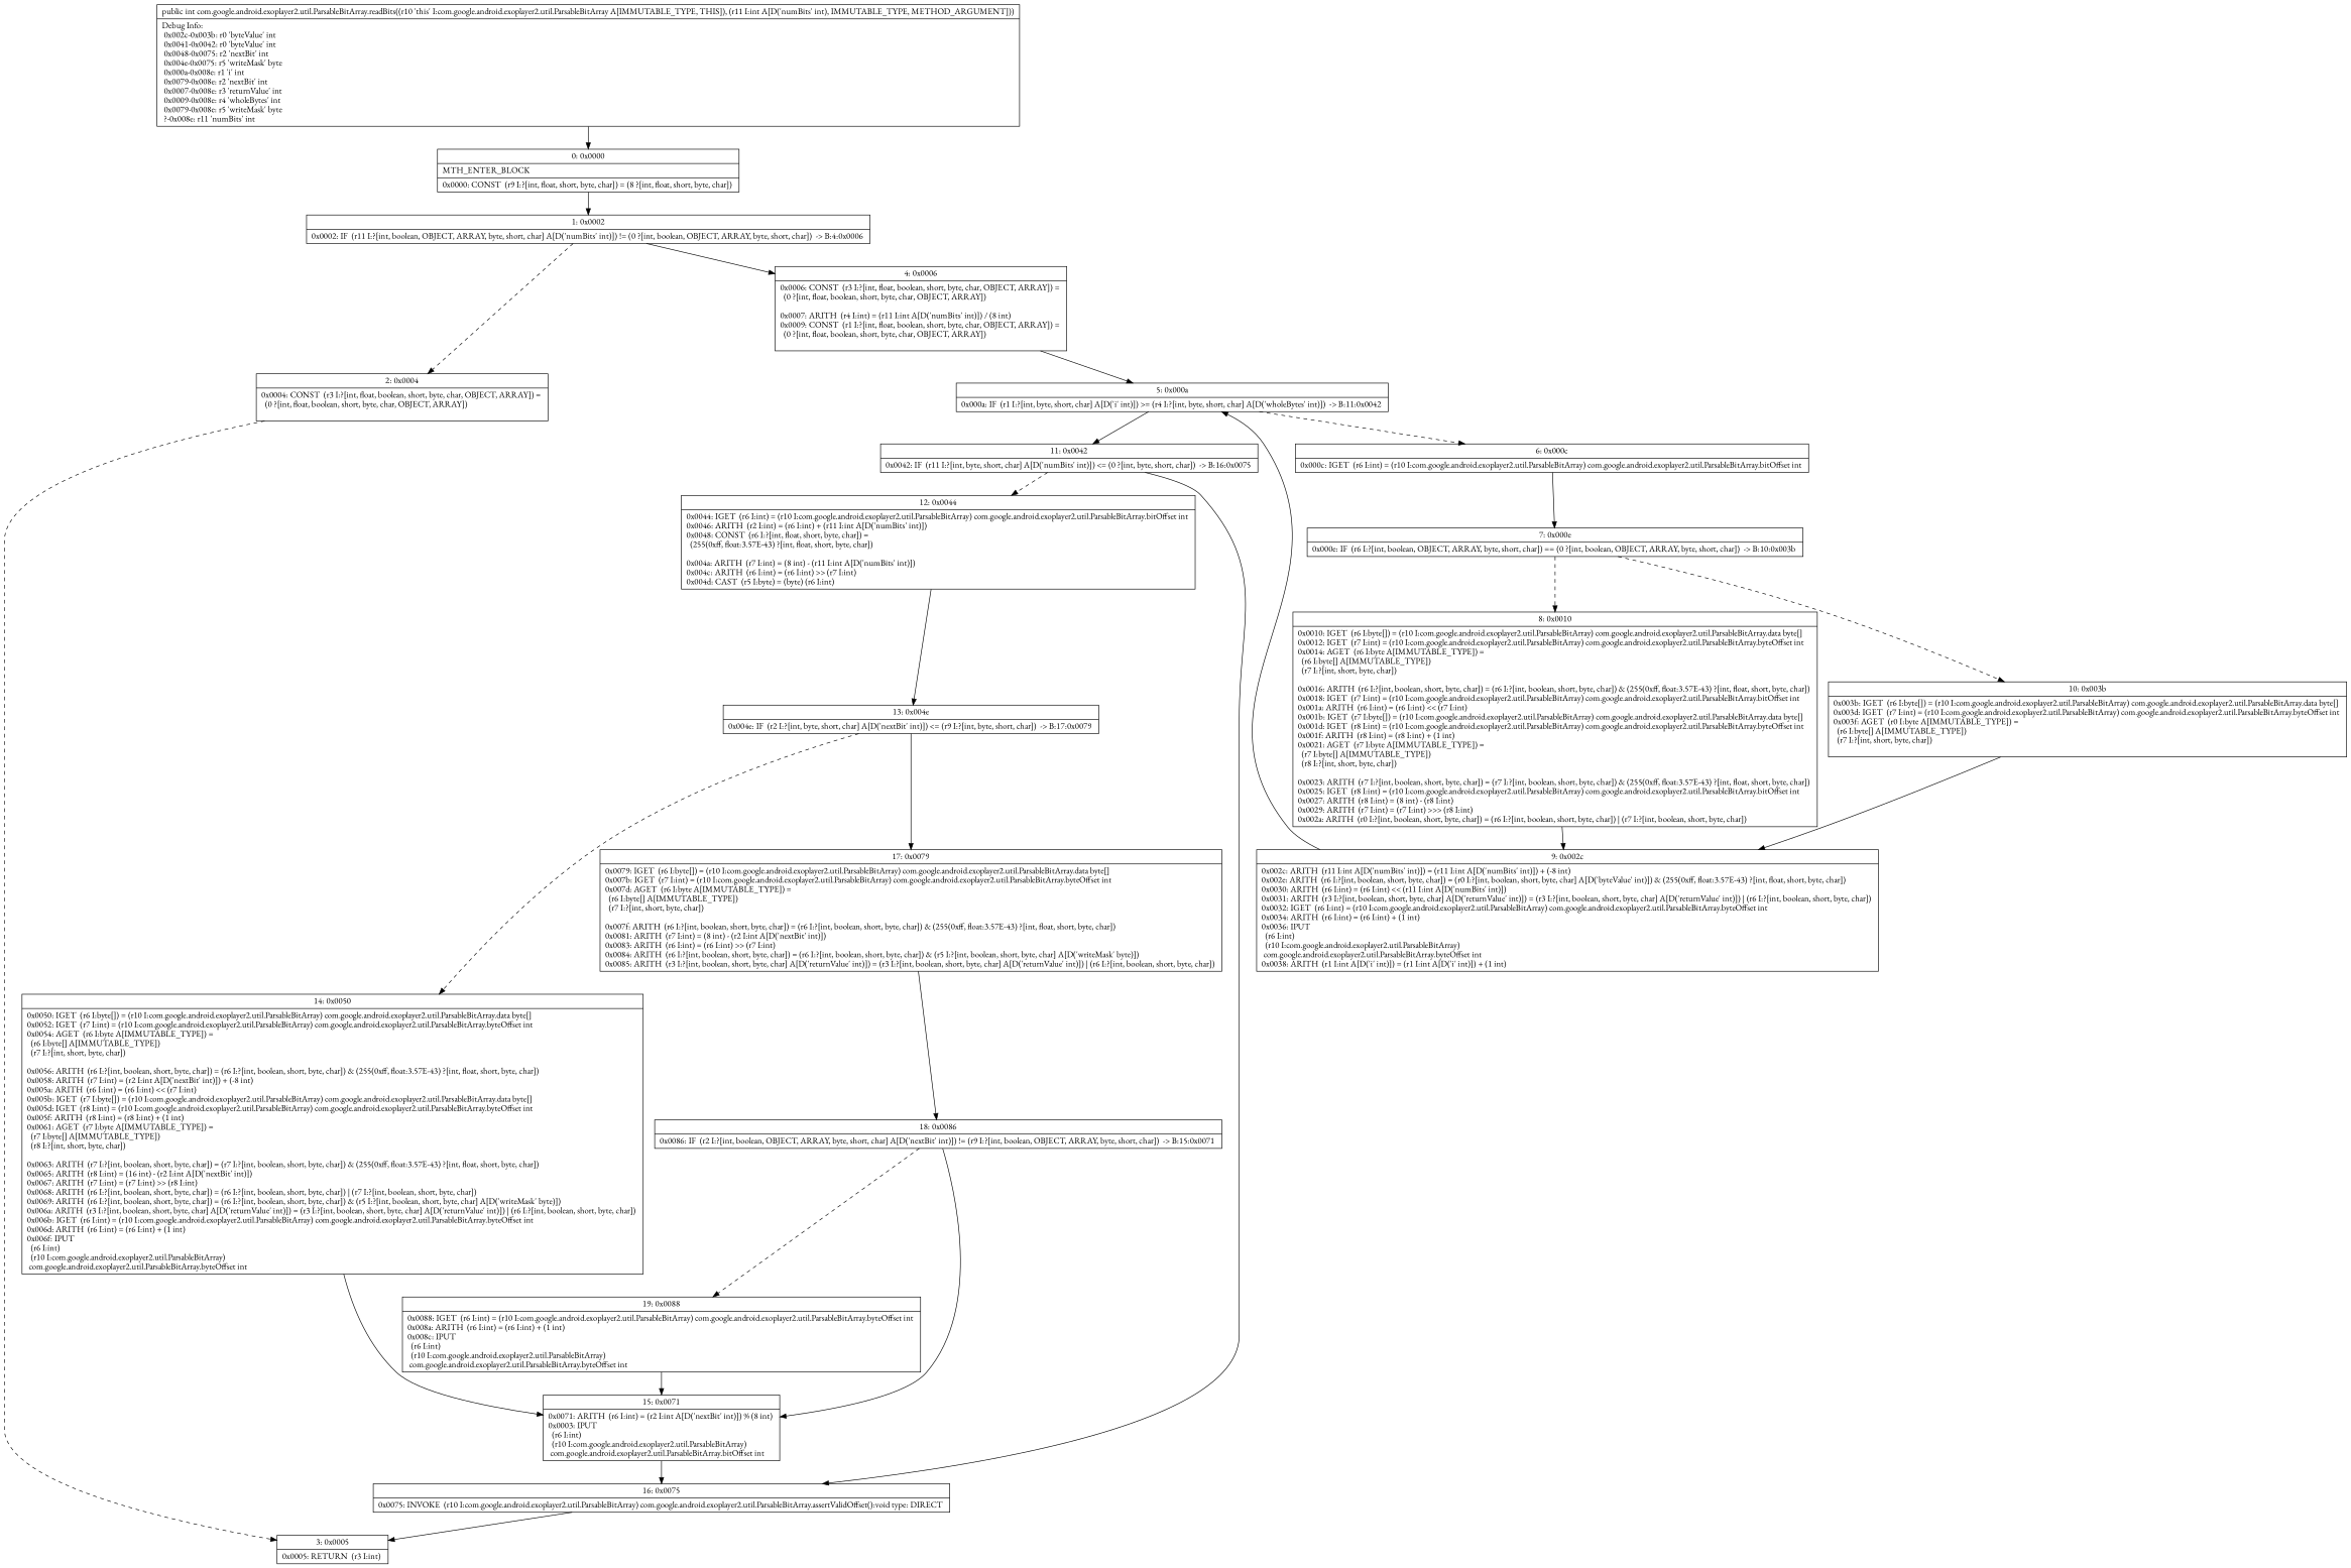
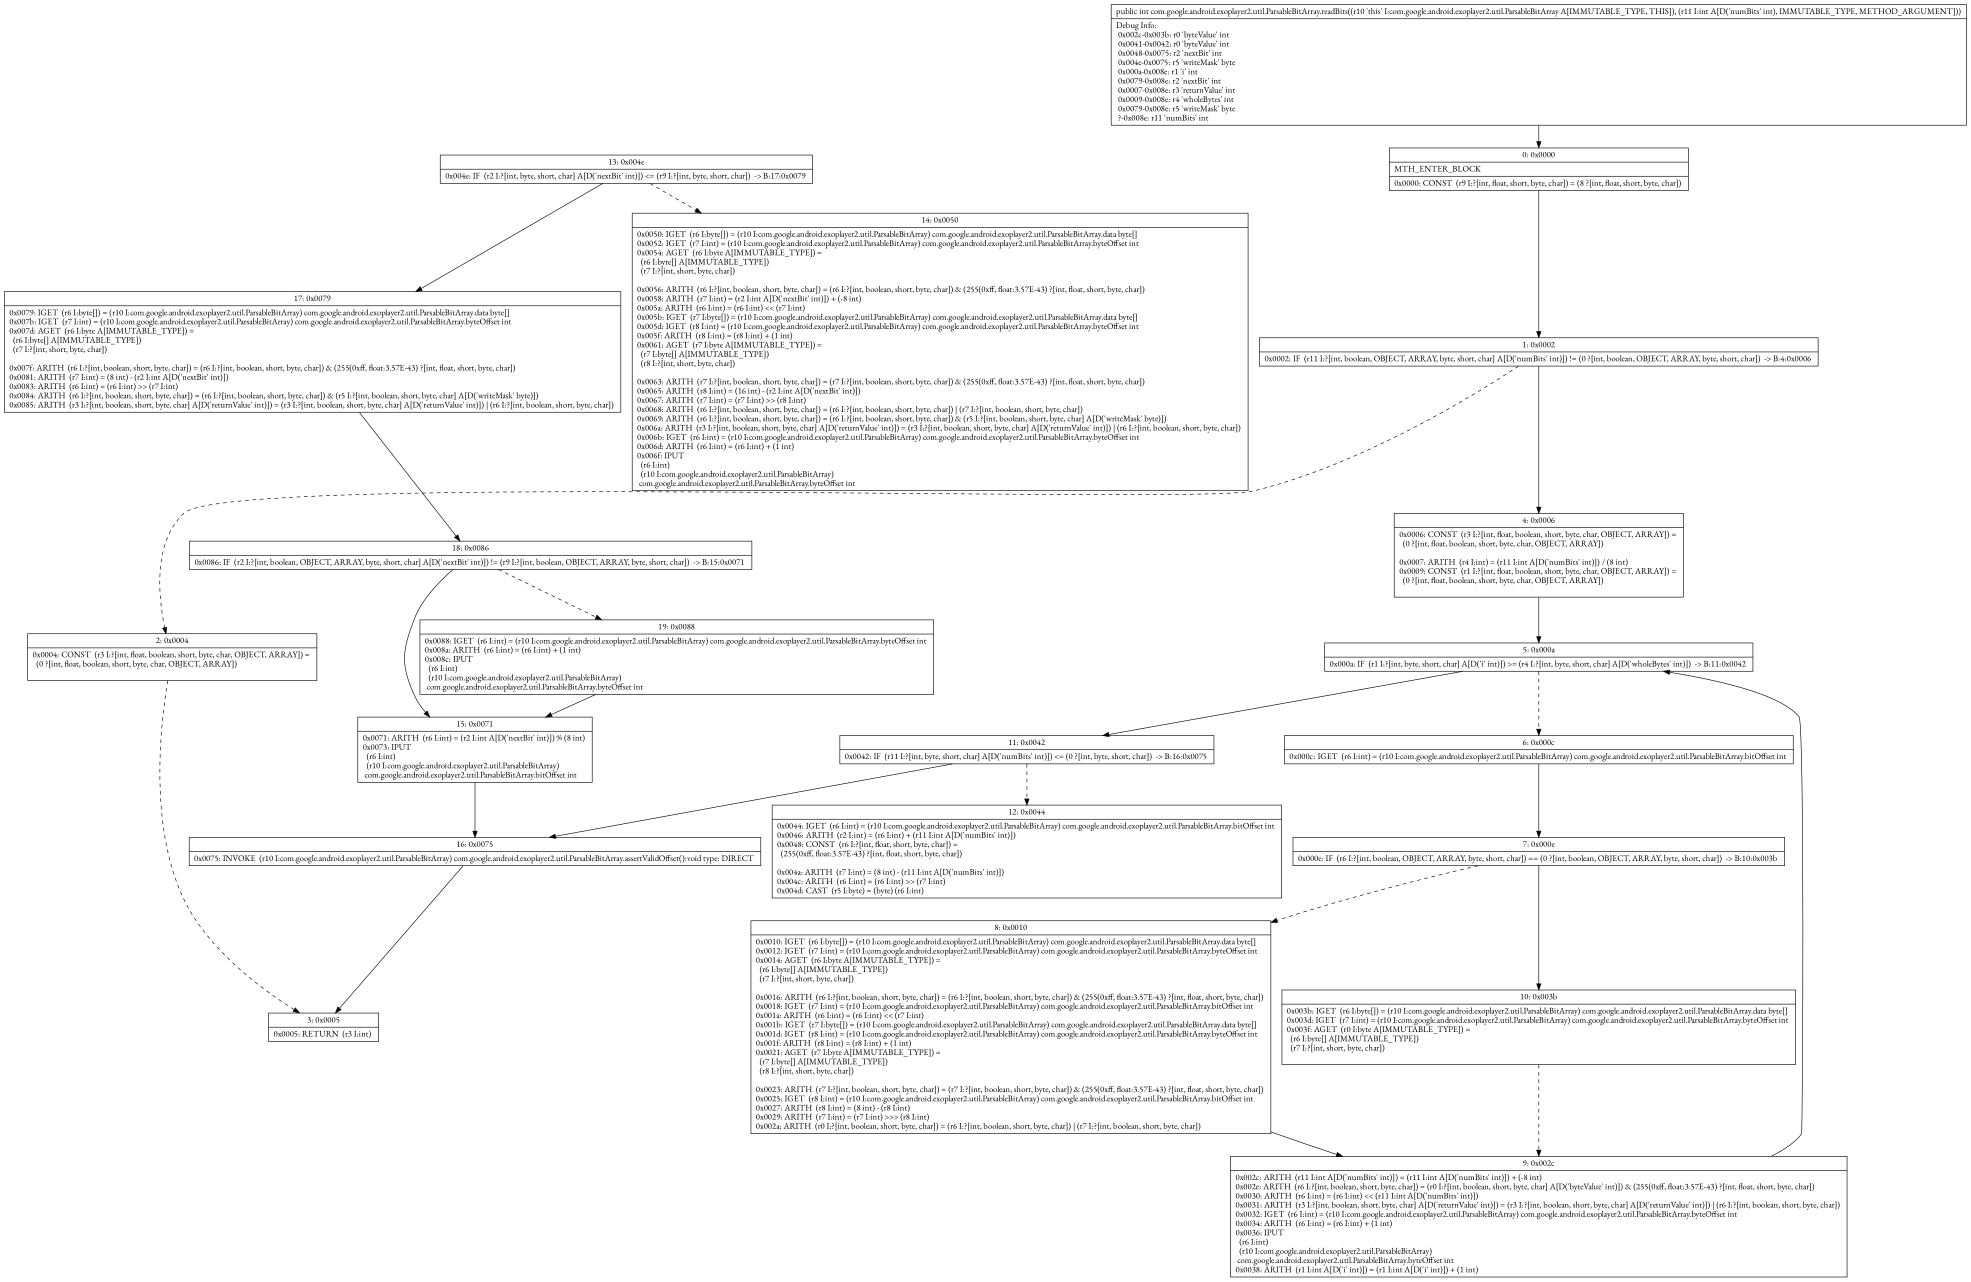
  digraph {
    fontname="EB Garamond"
    node [fontname="EB Garamond" shape=record]
    edge [fontname="EB Garamond"]
    n1 [label="{0\:\ 0x0000|MTH_ENTER_BLOCK\l|0x0000: CONST  (r9 I:?[int, float, short, byte, char]) = (8 ?[int, float, short, byte, char]) \l}"]
    n2 [label="{1\:\ 0x0002|0x0002: IF  (r11 I:?[int, boolean, OBJECT, ARRAY, byte, short, char] A[D('numBits' int)]) != (0 ?[int, boolean, OBJECT, ARRAY, byte, short, char])  \-\> B:4:0x0006 \l}"]
    n3 [label="{2\:\ 0x0004|0x0004: CONST  (r3 I:?[int, float, boolean, short, byte, char, OBJECT, ARRAY]) = \l  (0 ?[int, float, boolean, short, byte, char, OBJECT, ARRAY])\l \l}"]
    n4 [label="{4\:\ 0x0006|0x0006: CONST  (r3 I:?[int, float, boolean, short, byte, char, OBJECT, ARRAY]) = \l  (0 ?[int, float, boolean, short, byte, char, OBJECT, ARRAY])\l \l0x0007: ARITH  (r4 I:int) = (r11 I:int A[D('numBits' int)]) \/ (8 int) \l0x0009: CONST  (r1 I:?[int, float, boolean, short, byte, char, OBJECT, ARRAY]) = \l  (0 ?[int, float, boolean, short, byte, char, OBJECT, ARRAY])\l \l}"]
    n5 [label="{3\:\ 0x0005|0x0005: RETURN  (r3 I:int) \l}"]
    n6 [label="{5\:\ 0x000a|0x000a: IF  (r1 I:?[int, byte, short, char] A[D('i' int)]) \>= (r4 I:?[int, byte, short, char] A[D('wholeBytes' int)])  \-\> B:11:0x0042 \l}"]
    n7 [label="{6\:\ 0x000c|0x000c: IGET  (r6 I:int) = (r10 I:com.google.android.exoplayer2.util.ParsableBitArray) com.google.android.exoplayer2.util.ParsableBitArray.bitOffset int \l}"]
    n8 [label="{11\:\ 0x0042|0x0042: IF  (r11 I:?[int, byte, short, char] A[D('numBits' int)]) \<= (0 ?[int, byte, short, char])  \-\> B:16:0x0075 \l}"]
    n9 [label="{7\:\ 0x000e|0x000e: IF  (r6 I:?[int, boolean, OBJECT, ARRAY, byte, short, char]) == (0 ?[int, boolean, OBJECT, ARRAY, byte, short, char])  \-\> B:10:0x003b \l}"]
    n10 [label="{12\:\ 0x0044|0x0044: IGET  (r6 I:int) = (r10 I:com.google.android.exoplayer2.util.ParsableBitArray) com.google.android.exoplayer2.util.ParsableBitArray.bitOffset int \l0x0046: ARITH  (r2 I:int) = (r6 I:int) + (r11 I:int A[D('numBits' int)]) \l0x0048: CONST  (r6 I:?[int, float, short, byte, char]) = \l  (255(0xff, float:3.57E\-43) ?[int, float, short, byte, char])\l \l0x004a: ARITH  (r7 I:int) = (8 int) \- (r11 I:int A[D('numBits' int)]) \l0x004c: ARITH  (r6 I:int) = (r6 I:int) \>\> (r7 I:int) \l0x004d: CAST  (r5 I:byte) = (byte) (r6 I:int) \l}"]
    n11 [label="{16\:\ 0x0075|0x0075: INVOKE  (r10 I:com.google.android.exoplayer2.util.ParsableBitArray) com.google.android.exoplayer2.util.ParsableBitArray.assertValidOffset():void type: DIRECT \l}"]
    n12 [label="{8\:\ 0x0010|0x0010: IGET  (r6 I:byte[]) = (r10 I:com.google.android.exoplayer2.util.ParsableBitArray) com.google.android.exoplayer2.util.ParsableBitArray.data byte[] \l0x0012: IGET  (r7 I:int) = (r10 I:com.google.android.exoplayer2.util.ParsableBitArray) com.google.android.exoplayer2.util.ParsableBitArray.byteOffset int \l0x0014: AGET  (r6 I:byte A[IMMUTABLE_TYPE]) = \l  (r6 I:byte[] A[IMMUTABLE_TYPE])\l  (r7 I:?[int, short, byte, char])\l \l0x0016: ARITH  (r6 I:?[int, boolean, short, byte, char]) = (r6 I:?[int, boolean, short, byte, char]) & (255(0xff, float:3.57E\-43) ?[int, float, short, byte, char]) \l0x0018: IGET  (r7 I:int) = (r10 I:com.google.android.exoplayer2.util.ParsableBitArray) com.google.android.exoplayer2.util.ParsableBitArray.bitOffset int \l0x001a: ARITH  (r6 I:int) = (r6 I:int) \<\< (r7 I:int) \l0x001b: IGET  (r7 I:byte[]) = (r10 I:com.google.android.exoplayer2.util.ParsableBitArray) com.google.android.exoplayer2.util.ParsableBitArray.data byte[] \l0x001d: IGET  (r8 I:int) = (r10 I:com.google.android.exoplayer2.util.ParsableBitArray) com.google.android.exoplayer2.util.ParsableBitArray.byteOffset int \l0x001f: ARITH  (r8 I:int) = (r8 I:int) + (1 int) \l0x0021: AGET  (r7 I:byte A[IMMUTABLE_TYPE]) = \l  (r7 I:byte[] A[IMMUTABLE_TYPE])\l  (r8 I:?[int, short, byte, char])\l \l0x0023: ARITH  (r7 I:?[int, boolean, short, byte, char]) = (r7 I:?[int, boolean, short, byte, char]) & (255(0xff, float:3.57E\-43) ?[int, float, short, byte, char]) \l0x0025: IGET  (r8 I:int) = (r10 I:com.google.android.exoplayer2.util.ParsableBitArray) com.google.android.exoplayer2.util.ParsableBitArray.bitOffset int \l0x0027: ARITH  (r8 I:int) = (8 int) \- (r8 I:int) \l0x0029: ARITH  (r7 I:int) = (r7 I:int) \>\>\> (r8 I:int) \l0x002a: ARITH  (r0 I:?[int, boolean, short, byte, char]) = (r6 I:?[int, boolean, short, byte, char]) \| (r7 I:?[int, boolean, short, byte, char]) \l}"]
    n13 [label="{10\:\ 0x003b|0x003b: IGET  (r6 I:byte[]) = (r10 I:com.google.android.exoplayer2.util.ParsableBitArray) com.google.android.exoplayer2.util.ParsableBitArray.data byte[] \l0x003d: IGET  (r7 I:int) = (r10 I:com.google.android.exoplayer2.util.ParsableBitArray) com.google.android.exoplayer2.util.ParsableBitArray.byteOffset int \l0x003f: AGET  (r0 I:byte A[IMMUTABLE_TYPE]) = \l  (r6 I:byte[] A[IMMUTABLE_TYPE])\l  (r7 I:?[int, short, byte, char])\l \l}"]
    n14 [label="{9\:\ 0x002c|0x002c: ARITH  (r11 I:int A[D('numBits' int)]) = (r11 I:int A[D('numBits' int)]) + (\-8 int) \l0x002e: ARITH  (r6 I:?[int, boolean, short, byte, char]) = (r0 I:?[int, boolean, short, byte, char] A[D('byteValue' int)]) & (255(0xff, float:3.57E\-43) ?[int, float, short, byte, char]) \l0x0030: ARITH  (r6 I:int) = (r6 I:int) \<\< (r11 I:int A[D('numBits' int)]) \l0x0031: ARITH  (r3 I:?[int, boolean, short, byte, char] A[D('returnValue' int)]) = (r3 I:?[int, boolean, short, byte, char] A[D('returnValue' int)]) \| (r6 I:?[int, boolean, short, byte, char]) \l0x0032: IGET  (r6 I:int) = (r10 I:com.google.android.exoplayer2.util.ParsableBitArray) com.google.android.exoplayer2.util.ParsableBitArray.byteOffset int \l0x0034: ARITH  (r6 I:int) = (r6 I:int) + (1 int) \l0x0036: IPUT  \l  (r6 I:int)\l  (r10 I:com.google.android.exoplayer2.util.ParsableBitArray)\l com.google.android.exoplayer2.util.ParsableBitArray.byteOffset int \l0x0038: ARITH  (r1 I:int A[D('i' int)]) = (r1 I:int A[D('i' int)]) + (1 int) \l}"]
    n15 [label="{13\:\ 0x004e|0x004e: IF  (r2 I:?[int, byte, short, char] A[D('nextBit' int)]) \<= (r9 I:?[int, byte, short, char])  \-\> B:17:0x0079 \l}"]
    n16 [label="{14\:\ 0x0050|0x0050: IGET  (r6 I:byte[]) = (r10 I:com.google.android.exoplayer2.util.ParsableBitArray) com.google.android.exoplayer2.util.ParsableBitArray.data byte[] \l0x0052: IGET  (r7 I:int) = (r10 I:com.google.android.exoplayer2.util.ParsableBitArray) com.google.android.exoplayer2.util.ParsableBitArray.byteOffset int \l0x0054: AGET  (r6 I:byte A[IMMUTABLE_TYPE]) = \l  (r6 I:byte[] A[IMMUTABLE_TYPE])\l  (r7 I:?[int, short, byte, char])\l \l0x0056: ARITH  (r6 I:?[int, boolean, short, byte, char]) = (r6 I:?[int, boolean, short, byte, char]) & (255(0xff, float:3.57E\-43) ?[int, float, short, byte, char]) \l0x0058: ARITH  (r7 I:int) = (r2 I:int A[D('nextBit' int)]) + (\-8 int) \l0x005a: ARITH  (r6 I:int) = (r6 I:int) \<\< (r7 I:int) \l0x005b: IGET  (r7 I:byte[]) = (r10 I:com.google.android.exoplayer2.util.ParsableBitArray) com.google.android.exoplayer2.util.ParsableBitArray.data byte[] \l0x005d: IGET  (r8 I:int) = (r10 I:com.google.android.exoplayer2.util.ParsableBitArray) com.google.android.exoplayer2.util.ParsableBitArray.byteOffset int \l0x005f: ARITH  (r8 I:int) = (r8 I:int) + (1 int) \l0x0061: AGET  (r7 I:byte A[IMMUTABLE_TYPE]) = \l  (r7 I:byte[] A[IMMUTABLE_TYPE])\l  (r8 I:?[int, short, byte, char])\l \l0x0063: ARITH  (r7 I:?[int, boolean, short, byte, char]) = (r7 I:?[int, boolean, short, byte, char]) & (255(0xff, float:3.57E\-43) ?[int, float, short, byte, char]) \l0x0065: ARITH  (r8 I:int) = (16 int) \- (r2 I:int A[D('nextBit' int)]) \l0x0067: ARITH  (r7 I:int) = (r7 I:int) \>\> (r8 I:int) \l0x0068: ARITH  (r6 I:?[int, boolean, short, byte, char]) = (r6 I:?[int, boolean, short, byte, char]) \| (r7 I:?[int, boolean, short, byte, char]) \l0x0069: ARITH  (r6 I:?[int, boolean, short, byte, char]) = (r6 I:?[int, boolean, short, byte, char]) & (r5 I:?[int, boolean, short, byte, char] A[D('writeMask' byte)]) \l0x006a: ARITH  (r3 I:?[int, boolean, short, byte, char] A[D('returnValue' int)]) = (r3 I:?[int, boolean, short, byte, char] A[D('returnValue' int)]) \| (r6 I:?[int, boolean, short, byte, char]) \l0x006b: IGET  (r6 I:int) = (r10 I:com.google.android.exoplayer2.util.ParsableBitArray) com.google.android.exoplayer2.util.ParsableBitArray.byteOffset int \l0x006d: ARITH  (r6 I:int) = (r6 I:int) + (1 int) \l0x006f: IPUT  \l  (r6 I:int)\l  (r10 I:com.google.android.exoplayer2.util.ParsableBitArray)\l com.google.android.exoplayer2.util.ParsableBitArray.byteOffset int \l}"]
    n17 [label="{17\:\ 0x0079|0x0079: IGET  (r6 I:byte[]) = (r10 I:com.google.android.exoplayer2.util.ParsableBitArray) com.google.android.exoplayer2.util.ParsableBitArray.data byte[] \l0x007b: IGET  (r7 I:int) = (r10 I:com.google.android.exoplayer2.util.ParsableBitArray) com.google.android.exoplayer2.util.ParsableBitArray.byteOffset int \l0x007d: AGET  (r6 I:byte A[IMMUTABLE_TYPE]) = \l  (r6 I:byte[] A[IMMUTABLE_TYPE])\l  (r7 I:?[int, short, byte, char])\l \l0x007f: ARITH  (r6 I:?[int, boolean, short, byte, char]) = (r6 I:?[int, boolean, short, byte, char]) & (255(0xff, float:3.57E\-43) ?[int, float, short, byte, char]) \l0x0081: ARITH  (r7 I:int) = (8 int) \- (r2 I:int A[D('nextBit' int)]) \l0x0083: ARITH  (r6 I:int) = (r6 I:int) \>\> (r7 I:int) \l0x0084: ARITH  (r6 I:?[int, boolean, short, byte, char]) = (r6 I:?[int, boolean, short, byte, char]) & (r5 I:?[int, boolean, short, byte, char] A[D('writeMask' byte)]) \l0x0085: ARITH  (r3 I:?[int, boolean, short, byte, char] A[D('returnValue' int)]) = (r3 I:?[int, boolean, short, byte, char] A[D('returnValue' int)]) \| (r6 I:?[int, boolean, short, byte, char]) \l}"]
-   n18 [label="{15\:\ 0x0071|0x0071: ARITH  (r6 I:int) = (r2 I:int A[D('nextBit' int)]) % (8 int) \l0x0003: IPUT  \l  (r6 I:int)\l  (r10 I:com.google.android.exoplayer2.util.ParsableBitArray)\l com.google.android.exoplayer2.util.ParsableBitArray.bitOffset int \l}"]
+   n18 [label="{15\:\ 0x0071|0x0071: ARITH  (r6 I:int) = (r2 I:int A[D('nextBit' int)]) % (8 int) \l0x0073: IPUT  \l  (r6 I:int)\l  (r10 I:com.google.android.exoplayer2.util.ParsableBitArray)\l com.google.android.exoplayer2.util.ParsableBitArray.bitOffset int \l}"]
    n19 [label="{18\:\ 0x0086|0x0086: IF  (r2 I:?[int, boolean, OBJECT, ARRAY, byte, short, char] A[D('nextBit' int)]) != (r9 I:?[int, boolean, OBJECT, ARRAY, byte, short, char])  \-\> B:15:0x0071 \l}"]
    n20 [label="{19\:\ 0x0088|0x0088: IGET  (r6 I:int) = (r10 I:com.google.android.exoplayer2.util.ParsableBitArray) com.google.android.exoplayer2.util.ParsableBitArray.byteOffset int \l0x008a: ARITH  (r6 I:int) = (r6 I:int) + (1 int) \l0x008c: IPUT  \l  (r6 I:int)\l  (r10 I:com.google.android.exoplayer2.util.ParsableBitArray)\l com.google.android.exoplayer2.util.ParsableBitArray.byteOffset int \l}"]
    n21 [label="{public int com.google.android.exoplayer2.util.ParsableBitArray.readBits((r10 'this' I:com.google.android.exoplayer2.util.ParsableBitArray A[IMMUTABLE_TYPE, THIS]), (r11 I:int A[D('numBits' int), IMMUTABLE_TYPE, METHOD_ARGUMENT]))  | Debug Info:\l  0x002c\-0x003b: r0 'byteValue' int\l  0x0041\-0x0042: r0 'byteValue' int\l  0x0048\-0x0075: r2 'nextBit' int\l  0x004e\-0x0075: r5 'writeMask' byte\l  0x000a\-0x008e: r1 'i' int\l  0x0079\-0x008e: r2 'nextBit' int\l  0x0007\-0x008e: r3 'returnValue' int\l  0x0009\-0x008e: r4 'wholeBytes' int\l  0x0079\-0x008e: r5 'writeMask' byte\l  ?\-0x008e: r11 'numBits' int\l}"]
    n1 -> n2
    n2 -> n3 [style=dashed]
    n2 -> n4
    n3 -> n5 [style=dashed]
    n4 -> n6
    n6 -> n7 [style=dashed]
    n6 -> n8
    n7 -> n9
    n8 -> n10 [style=dashed]
    n8 -> n11
    n9 -> n12 [style=dashed]
-   n9 -> n13 [style=dashed]
-   n10 -> n15
+   n9 -> n13
    n11 -> n5
    n12 -> n14
-   n13 -> n14
+   n13 -> n14 [style=dashed]
    n14 -> n6
    n15 -> n16 [style=dashed]
    n15 -> n17
-   n16 -> n18
    n17 -> n19
    n18 -> n11
    n19 -> n18
    n19 -> n20 [style=dashed]
    n20 -> n18
    n21 -> n1
  }
